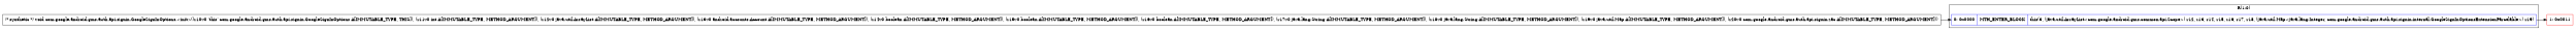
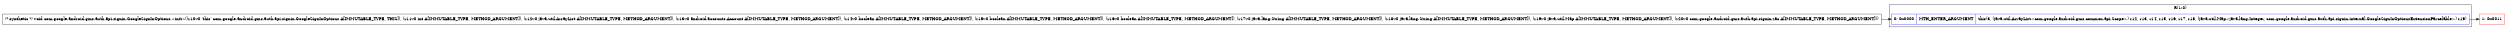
  digraph {
    rankdir=LR
    node [shape=record]
-   n1 [color=blue label="{0\:\ 0x0000|MTH_ENTER_BLOCK\l|this(3, (java.util.ArrayList\<com.google.android.gms.common.api.Scope\>) r12, r13, r14, r15, r16, r17, r18, (java.util.Map\<java.lang.Integer, com.google.android.gms.auth.api.signin.internal.GoogleSignInOptionsExtensionParcelable\>) r19)\l}"]
+   n1 [color=blue label="{0\:\ 0x0000|MTH_ENTER_ARGUMENT\l|this(3, (java.util.ArrayList\<com.google.android.gms.common.api.Scope\>) r12, r13, r14, r15, r16, r17, r18, (java.util.Map\<java.lang.Integer, com.google.android.gms.auth.api.signin.internal.GoogleSignInOptionsExtensionParcelable\>) r19)\l}"]
    n2 [color=red label="{1\:\ 0x0011}"]
    n3 [label="{\/* synthetic *\/ void com.google.android.gms.auth.api.signin.GoogleSignInOptions.\<init\>((r10v0 'this' com.google.android.gms.auth.api.signin.GoogleSignInOptions A[IMMUTABLE_TYPE, THIS]), (r11v0 int A[IMMUTABLE_TYPE, METHOD_ARGUMENT]), (r12v0 java.util.ArrayList A[IMMUTABLE_TYPE, METHOD_ARGUMENT]), (r13v0 android.accounts.Account A[IMMUTABLE_TYPE, METHOD_ARGUMENT]), (r14v0 boolean A[IMMUTABLE_TYPE, METHOD_ARGUMENT]), (r15v0 boolean A[IMMUTABLE_TYPE, METHOD_ARGUMENT]), (r16v0 boolean A[IMMUTABLE_TYPE, METHOD_ARGUMENT]), (r17v0 java.lang.String A[IMMUTABLE_TYPE, METHOD_ARGUMENT]), (r18v0 java.lang.String A[IMMUTABLE_TYPE, METHOD_ARGUMENT]), (r19v0 java.util.Map A[IMMUTABLE_TYPE, METHOD_ARGUMENT]), (r20v0 com.google.android.gms.auth.api.signin.zac A[IMMUTABLE_TYPE, METHOD_ARGUMENT])) }"]
    subgraph cluster_1 {
      label="R(1:0)"
      n1
    }
    n1 -> n2
    n3 -> n1
  }
